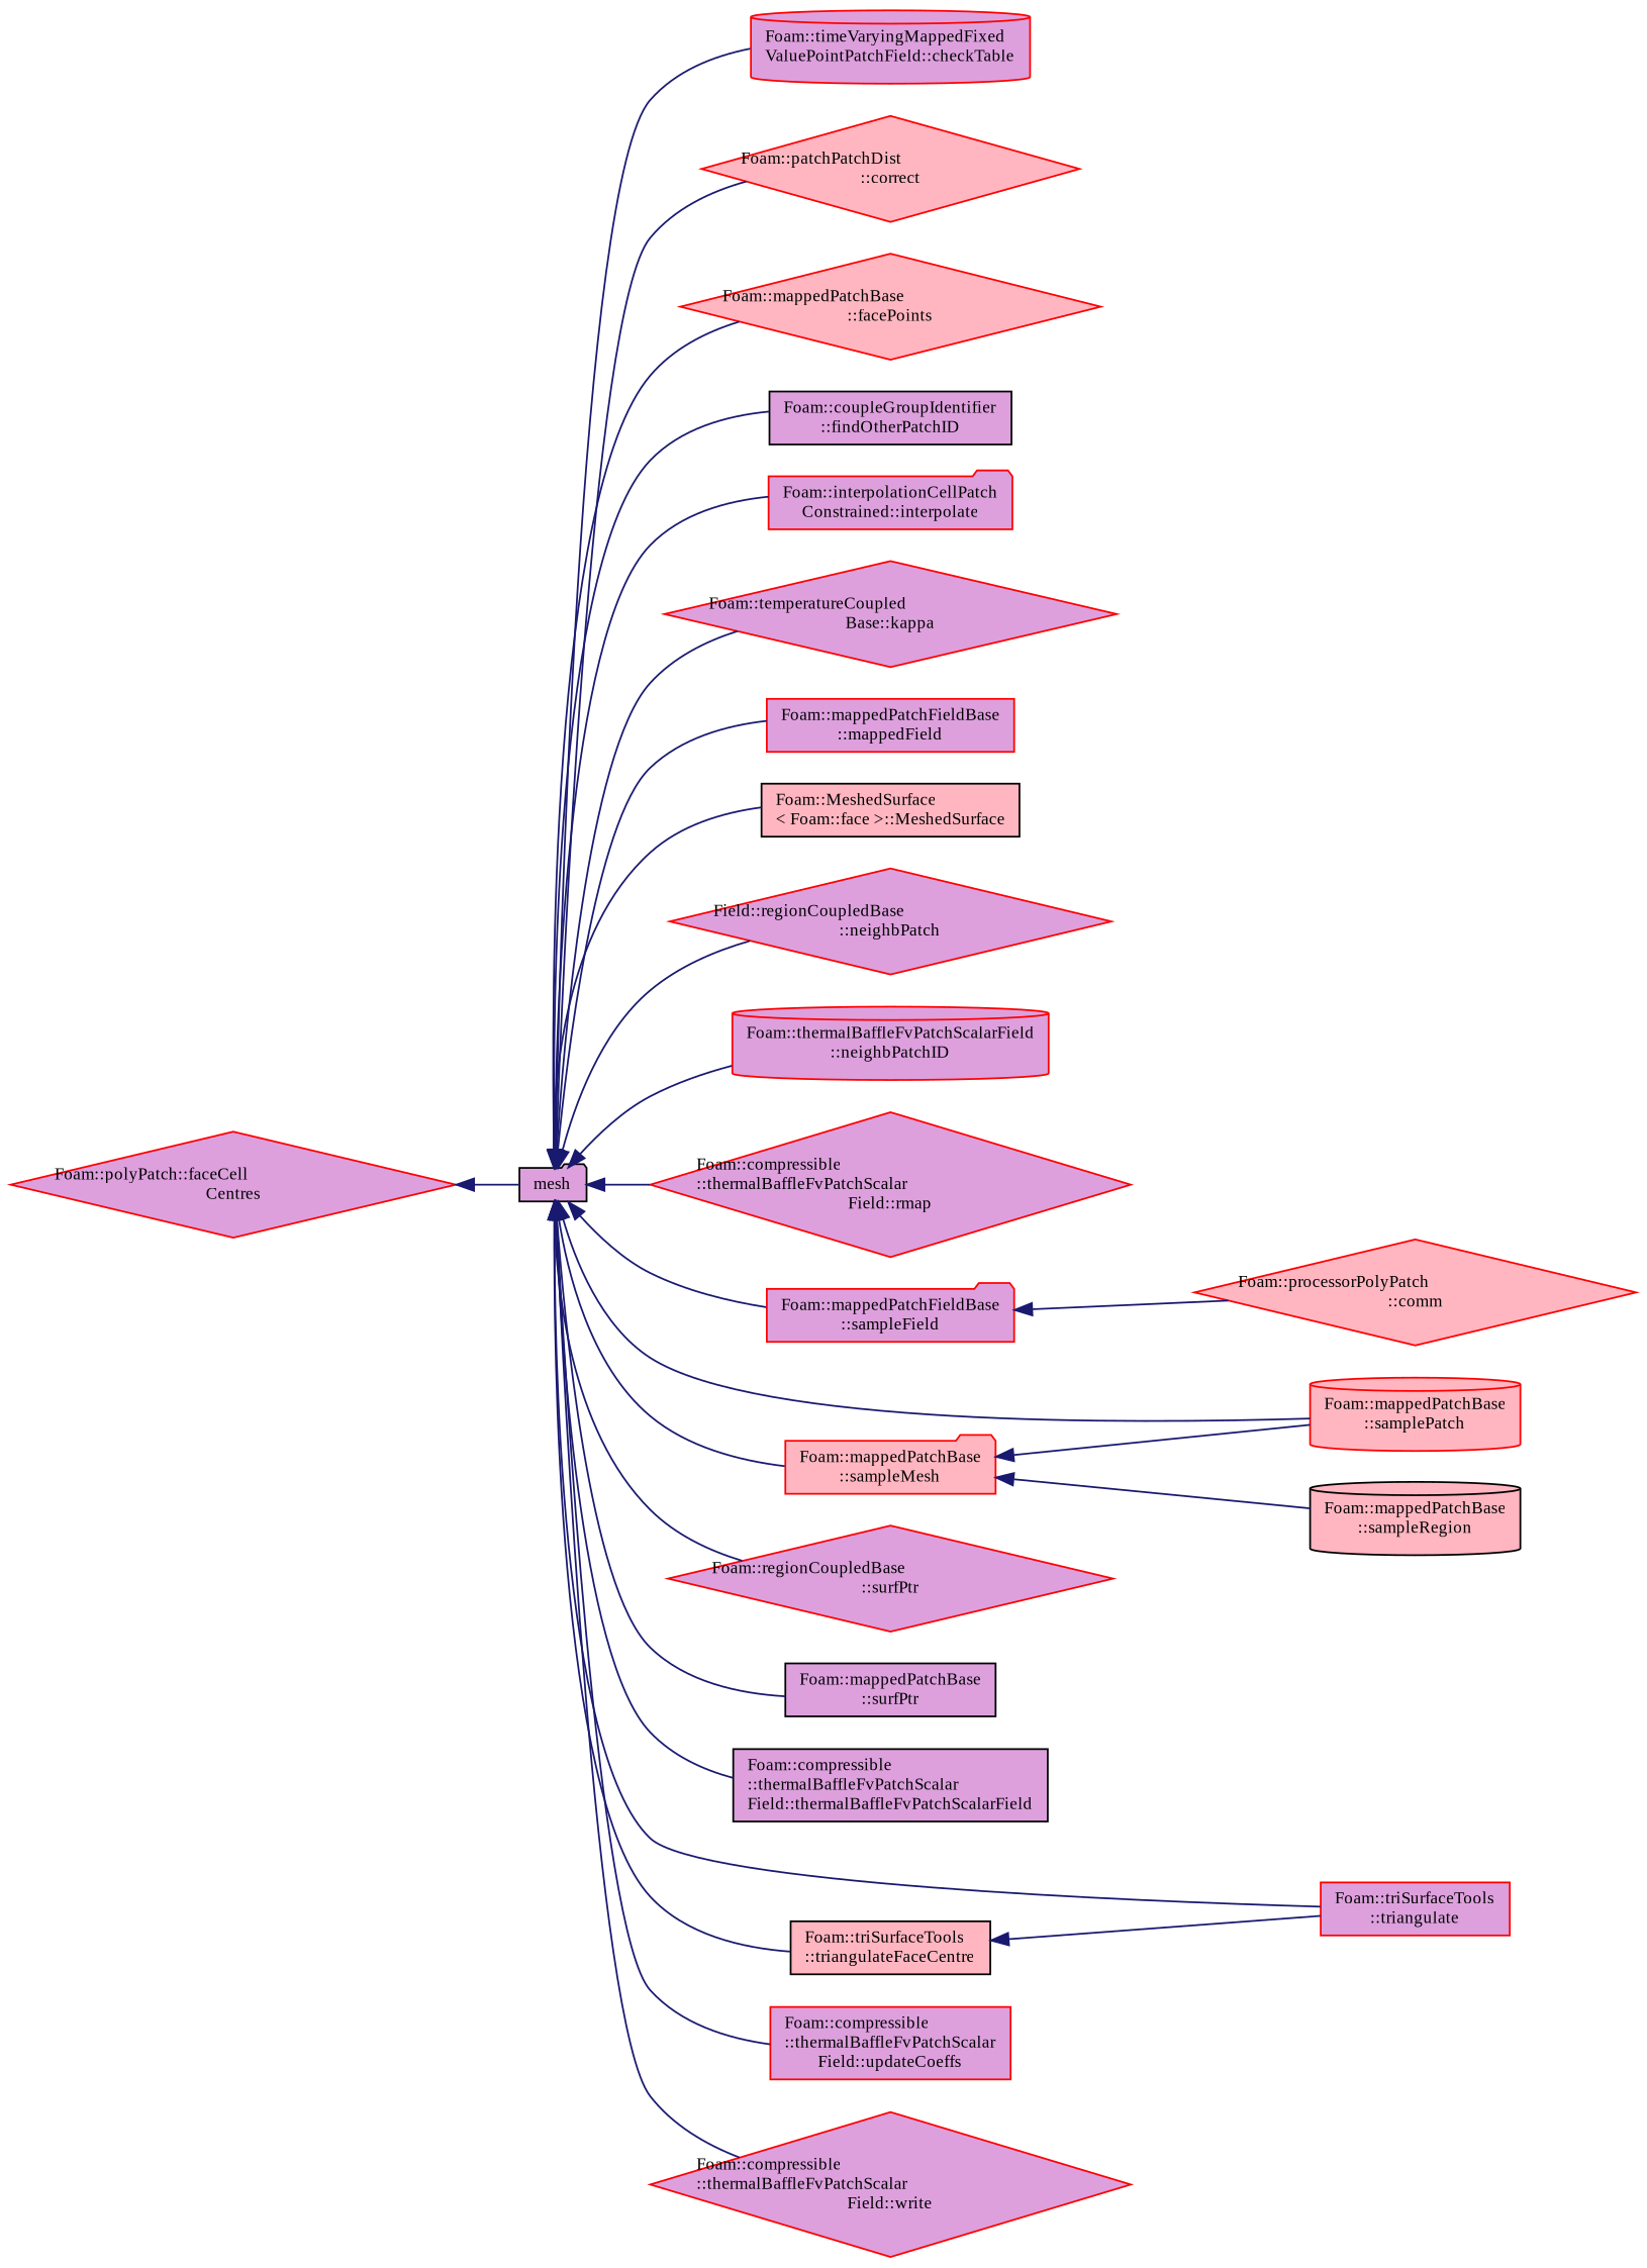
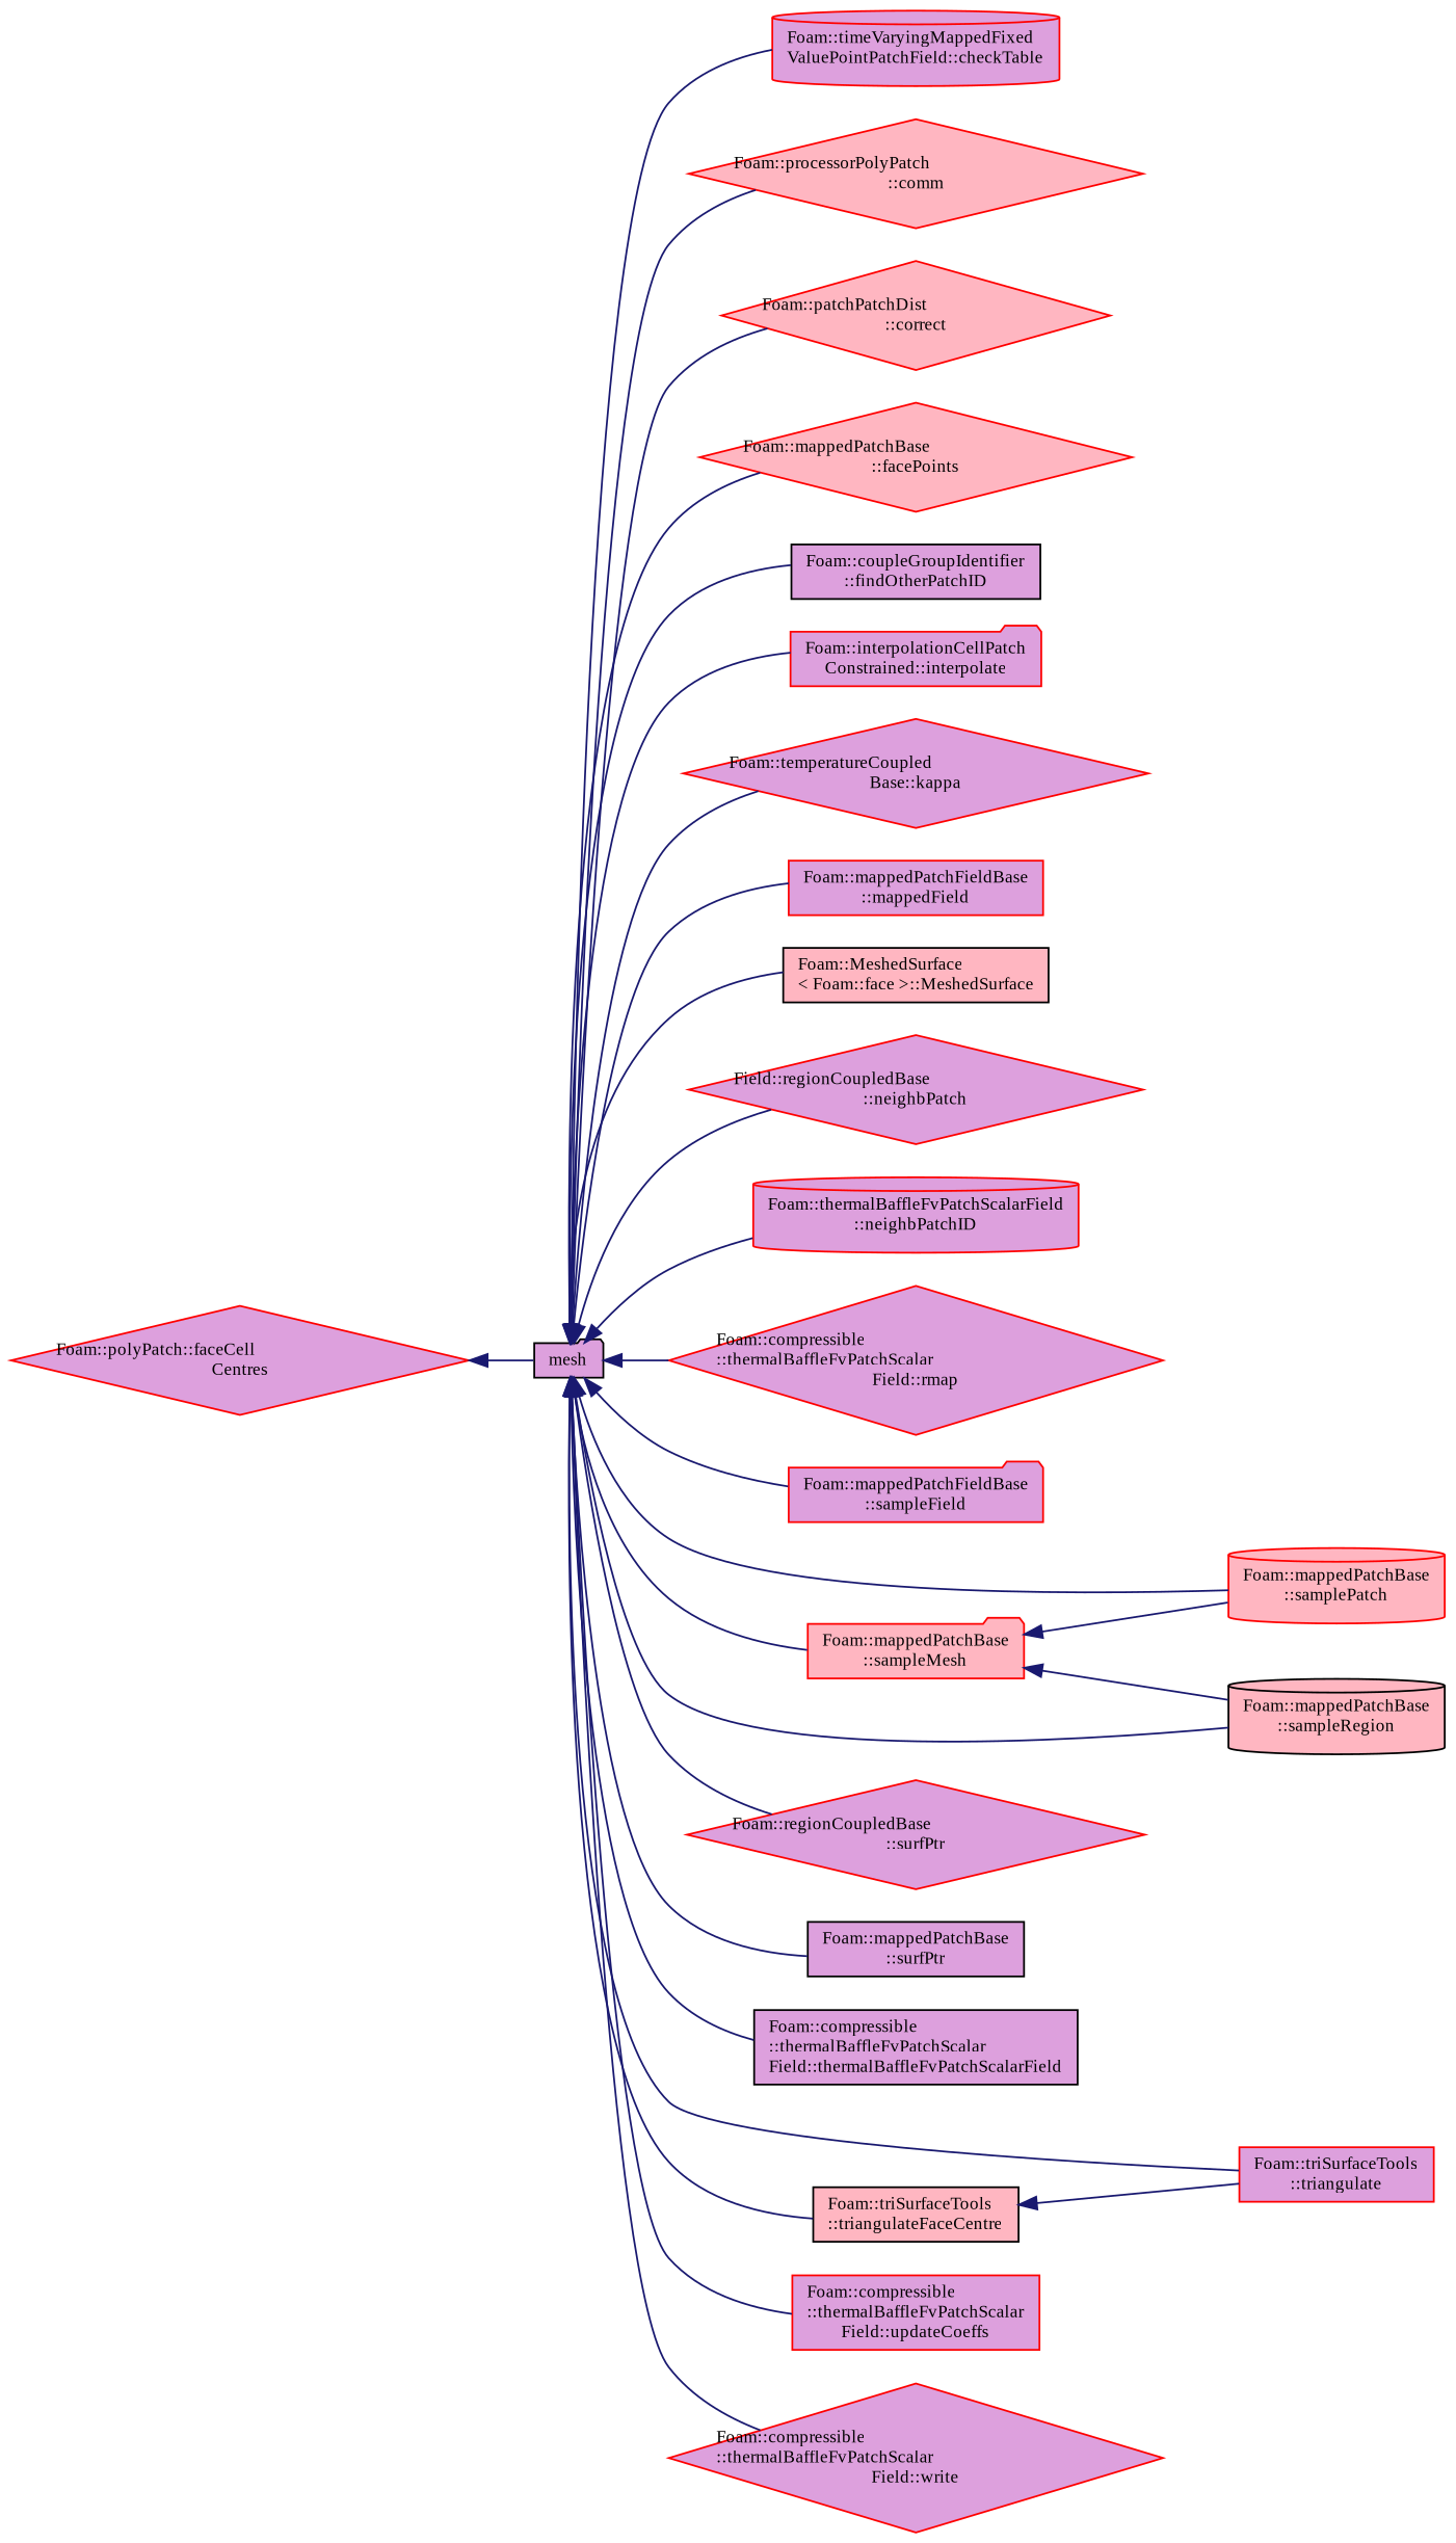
  digraph {
    fontname="Liberation Serif"
    rankdir=LR
    node [color=red fillcolor=plum fontname="Liberation Serif" fontsize=10 shape=diamond style=filled]
    edge [color=midnightblue dir=back fontname="Liberation Serif" fontsize=10 labelfontname=Helvetica labelfontsize=10 style=solid]
    n1 [color=black fontcolor=black height=0.2 label=mesh shape=folder width=0.4]
    n2 [height=0.2 label="Foam::timeVaryingMappedFixed\lValuePointPatchField::checkTable" shape=cylinder width=0.4]
    n3 [fillcolor=lightpink height=0.2 label="Foam::processorPolyPatch\l::comm" width=0.4]
    n4 [fillcolor=lightpink height=0.2 label="Foam::patchPatchDist\l::correct" width=0.4]
    n5 [fillcolor=lightpink height=0.2 label="Foam::mappedPatchBase\l::facePoints" width=0.4]
    n6 [color=black height=0.2 label="Foam::coupleGroupIdentifier\l::findOtherPatchID" shape=box width=0.4]
    n7 [height=0.2 label="Foam::interpolationCellPatch\lConstrained::interpolate" shape=folder width=0.4]
    n8 [height=0.2 label="Foam::temperatureCoupled\lBase::kappa" width=0.4]
    n9 [height=0.2 label="Foam::mappedPatchFieldBase\l::mappedField" shape=box width=0.4]
    n10 [color=black fillcolor=lightpink height=0.2 label="Foam::MeshedSurface\l\< Foam::face \>::MeshedSurface" shape=box width=0.4]
    n11 [height=0.2 label="Field::regionCoupledBase\l::neighbPatch" width=0.4]
    n12 [height=0.2 label="Foam::thermalBaffleFvPatchScalarField\l::neighbPatchID" shape=cylinder width=0.4]
    n13 [height=0.2 label="Foam::compressible\l::thermalBaffleFvPatchScalar\lField::rmap" width=0.4]
    n14 [height=0.2 label="Foam::mappedPatchFieldBase\l::sampleField" shape=folder width=0.4]
    n15 [fillcolor=lightpink height=0.2 label="Foam::mappedPatchBase\l::sampleMesh" shape=folder width=0.4]
    n16 [fillcolor=lightpink height=0.2 label="Foam::mappedPatchBase\l::samplePatch" shape=cylinder width=0.4]
    n17 [color=black fillcolor=lightpink height=0.2 label="Foam::mappedPatchBase\l::sampleRegion" shape=cylinder width=0.4]
    n18 [height=0.2 label="Foam::regionCoupledBase\l::surfPtr" width=0.4]
    n19 [color=black height=0.2 label="Foam::mappedPatchBase\l::surfPtr" shape=box width=0.4]
    n20 [color=black height=0.2 label="Foam::compressible\l::thermalBaffleFvPatchScalar\lField::thermalBaffleFvPatchScalarField" shape=box width=0.4]
    n21 [height=0.2 label="Foam::triSurfaceTools\l::triangulate" shape=box width=0.4]
    n22 [color=black fillcolor=lightpink height=0.2 label="Foam::triSurfaceTools\l::triangulateFaceCentre" shape=box width=0.4]
    n23 [height=0.2 label="Foam::compressible\l::thermalBaffleFvPatchScalar\lField::updateCoeffs" shape=box width=0.4]
    n24 [height=0.2 label="Foam::compressible\l::thermalBaffleFvPatchScalar\lField::write" width=0.4]
    n25 [height=0.2 label="Foam::polyPatch::faceCell\lCentres" width=0.4]
    n1 -> n2
-   n14 -> n3
+   n1 -> n3
    n1 -> n4
    n1 -> n5
    n1 -> n6
    n1 -> n7
    n1 -> n8
    n1 -> n9
    n1 -> n10
    n1 -> n11
    n1 -> n12
    n1 -> n13
    n1 -> n14
    n1 -> n15
    n1 -> n16
+   n1 -> n17
    n1 -> n18
    n1 -> n19
    n1 -> n20
    n1 -> n21
    n1 -> n22
    n1 -> n23
    n1 -> n24
    n15 -> n16
    n15 -> n17
    n22 -> n21
    n25 -> n1
  }
